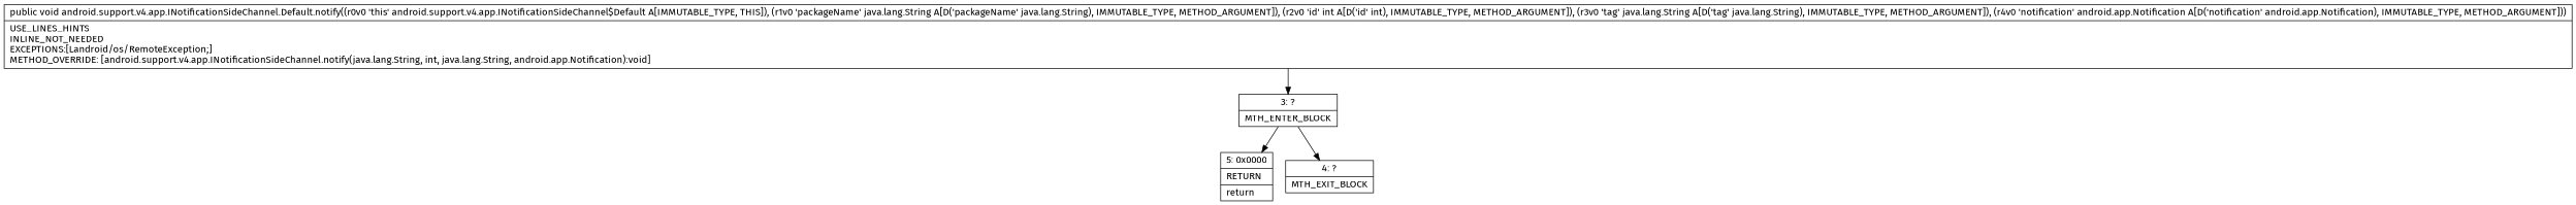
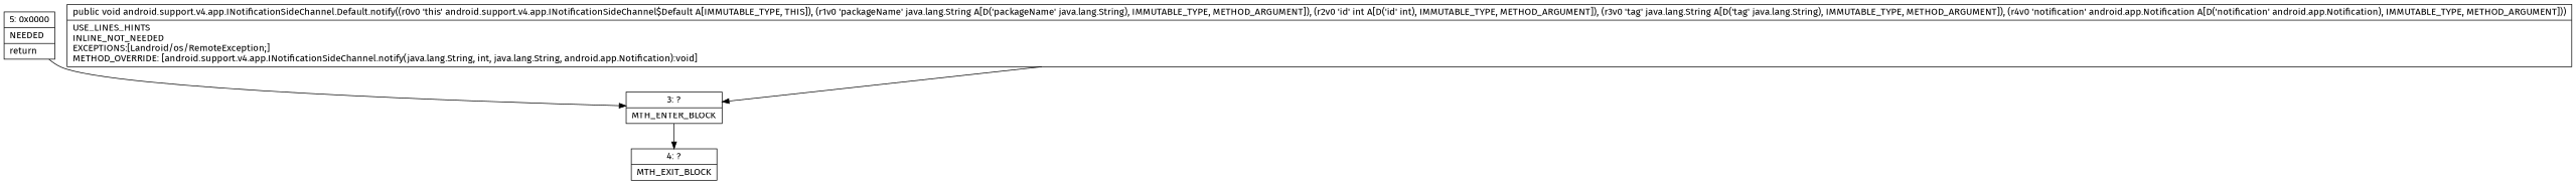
  digraph {
    fontname="Fira Sans"
    node [fontname="Fira Sans" shape=record]
    edge [fontname="Fira Sans"]
    n1 [label="{3\:\ ?|MTH_ENTER_BLOCK\l}"]
-   n2 [label="{5\:\ 0x0000|RETURN\l|return\l}"]
+   n2 [label="{5\:\ 0x0000|NEEDED\l|return\l}"]
    n3 [label="{4\:\ ?|MTH_EXIT_BLOCK\l}"]
    n4 [label="{public void android.support.v4.app.INotificationSideChannel.Default.notify((r0v0 'this' android.support.v4.app.INotificationSideChannel$Default A[IMMUTABLE_TYPE, THIS]), (r1v0 'packageName' java.lang.String A[D('packageName' java.lang.String), IMMUTABLE_TYPE, METHOD_ARGUMENT]), (r2v0 'id' int A[D('id' int), IMMUTABLE_TYPE, METHOD_ARGUMENT]), (r3v0 'tag' java.lang.String A[D('tag' java.lang.String), IMMUTABLE_TYPE, METHOD_ARGUMENT]), (r4v0 'notification' android.app.Notification A[D('notification' android.app.Notification), IMMUTABLE_TYPE, METHOD_ARGUMENT]))  | USE_LINES_HINTS\lINLINE_NOT_NEEDED\lEXCEPTIONS:[Landroid\/os\/RemoteException;]\lMETHOD_OVERRIDE: [android.support.v4.app.INotificationSideChannel.notify(java.lang.String, int, java.lang.String, android.app.Notification):void]\l}"]
-   n1 -> n2
+   n2 -> n1
    n1 -> n3
    n4 -> n1
  }
